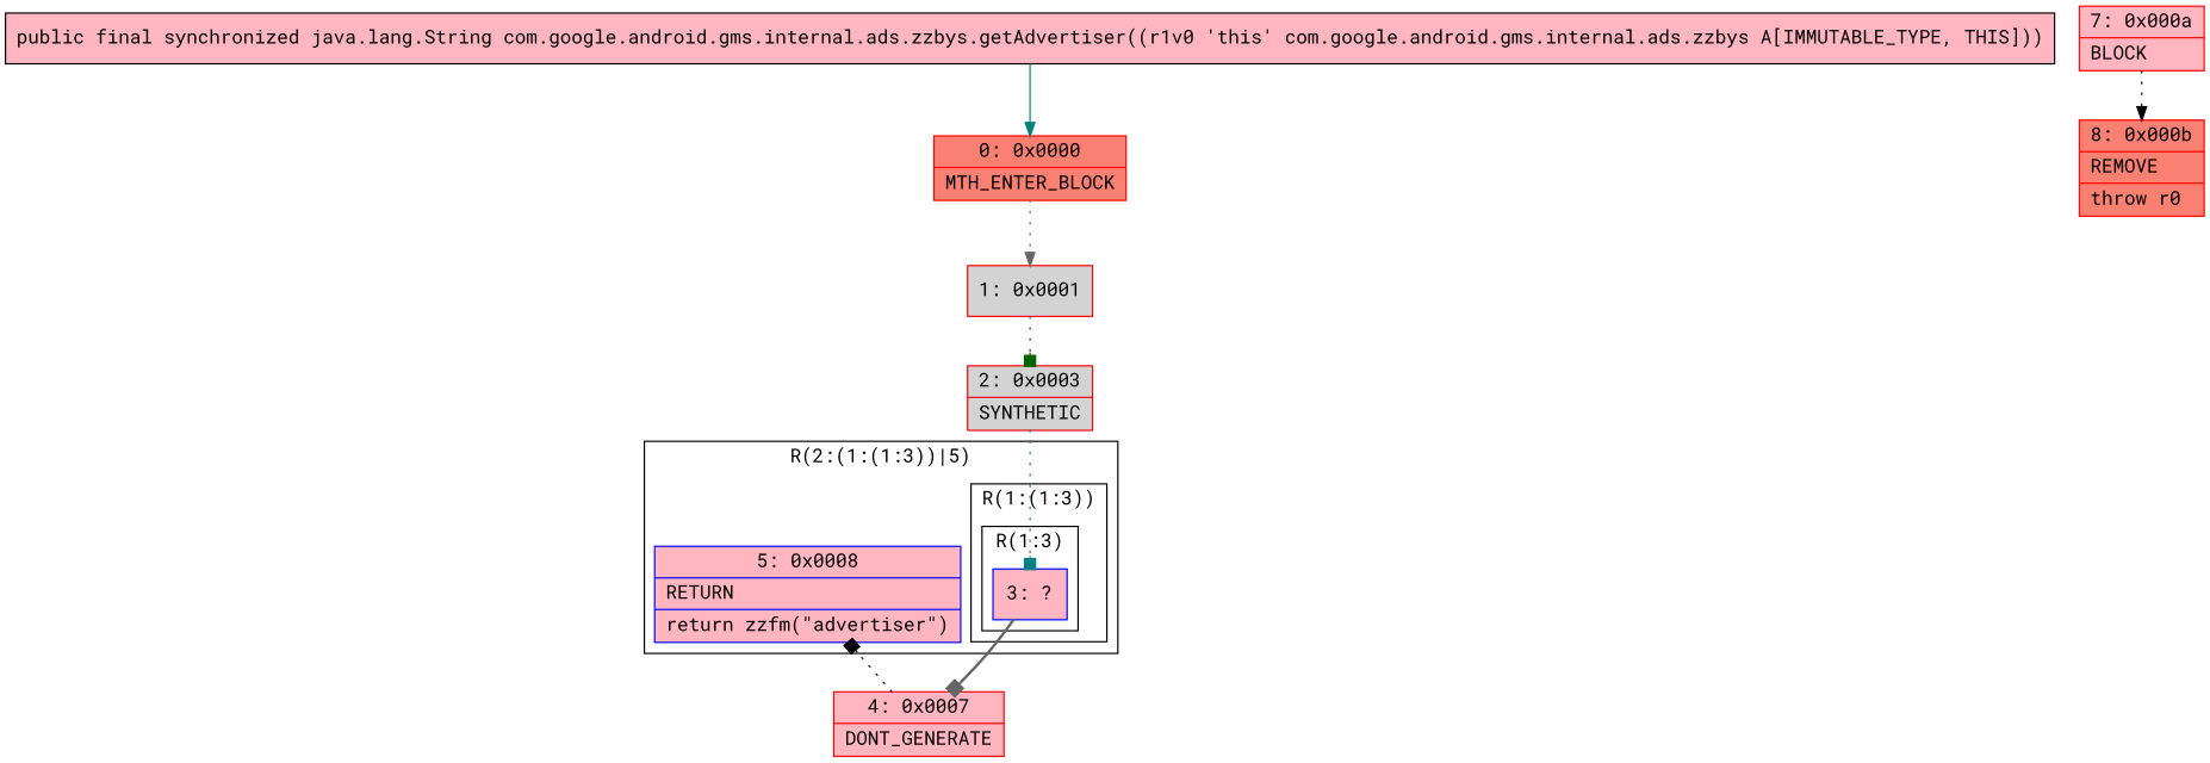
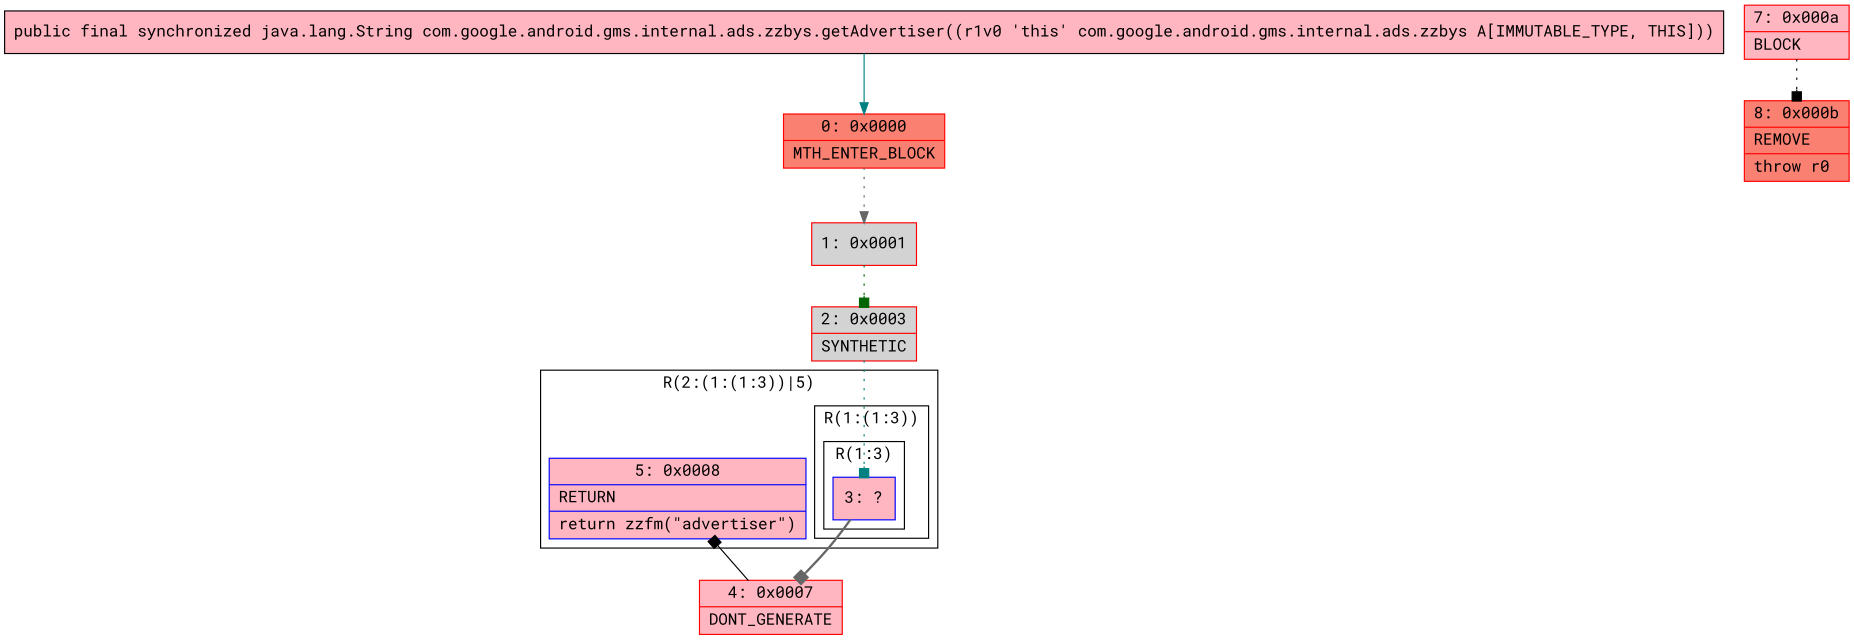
  digraph {
    fontname="Roboto Mono"
    node [color=red fillcolor=lightpink fontname="Roboto Mono" shape=record style=filled]
    edge [arrowhead=box color=gray40 fontname="Roboto Mono" style=dotted]
    n1 [color=blue label="{3\:\ ?}"]
    n2 [color=blue label="{5\:\ 0x0008|RETURN\l|return zzfm(\"advertiser\")\l}"]
    n3 [label="{4\:\ 0x0007|DONT_GENERATE\l}"]
    n4 [fillcolor=salmon label="{0\:\ 0x0000|MTH_ENTER_BLOCK\l}"]
    n5 [fillcolor=lightgrey label="{1\:\ 0x0001}"]
    n6 [fillcolor=lightgrey label="{2\:\ 0x0003|SYNTHETIC\l}"]
    n7 [label="{7\:\ 0x000a|BLOCK\l}"]
    n8 [fillcolor=salmon label="{8\:\ 0x000b|REMOVE\l|throw r0\l}"]
    n9 [label="{public final synchronized java.lang.String com.google.android.gms.internal.ads.zzbys.getAdvertiser((r1v0 'this' com.google.android.gms.internal.ads.zzbys A[IMMUTABLE_TYPE, THIS])) }" color=""]
    subgraph cluster_1 {
      label="R(2:(1:(1:3))|5)"
      n2
      subgraph cluster_2 {
        label="R(1:(1:3))"
        subgraph cluster_3 {
          label="R(1:3)"
          n1
        }
      }
    }
    n1 -> n3 [style=bold]
-   n3 -> n2 [color=black]
+   n3 -> n2 [color=black style=solid]
    n4 -> n5 [arrowhead=normal]
    n5 -> n6 [color=darkgreen]
    n6 -> n1 [color=teal]
-   n7 -> n8 [arrowhead=normal color=black]
+   n7 -> n8 [color=black]
    n9 -> n4 [arrowhead=normal color=teal style=solid]
  }
